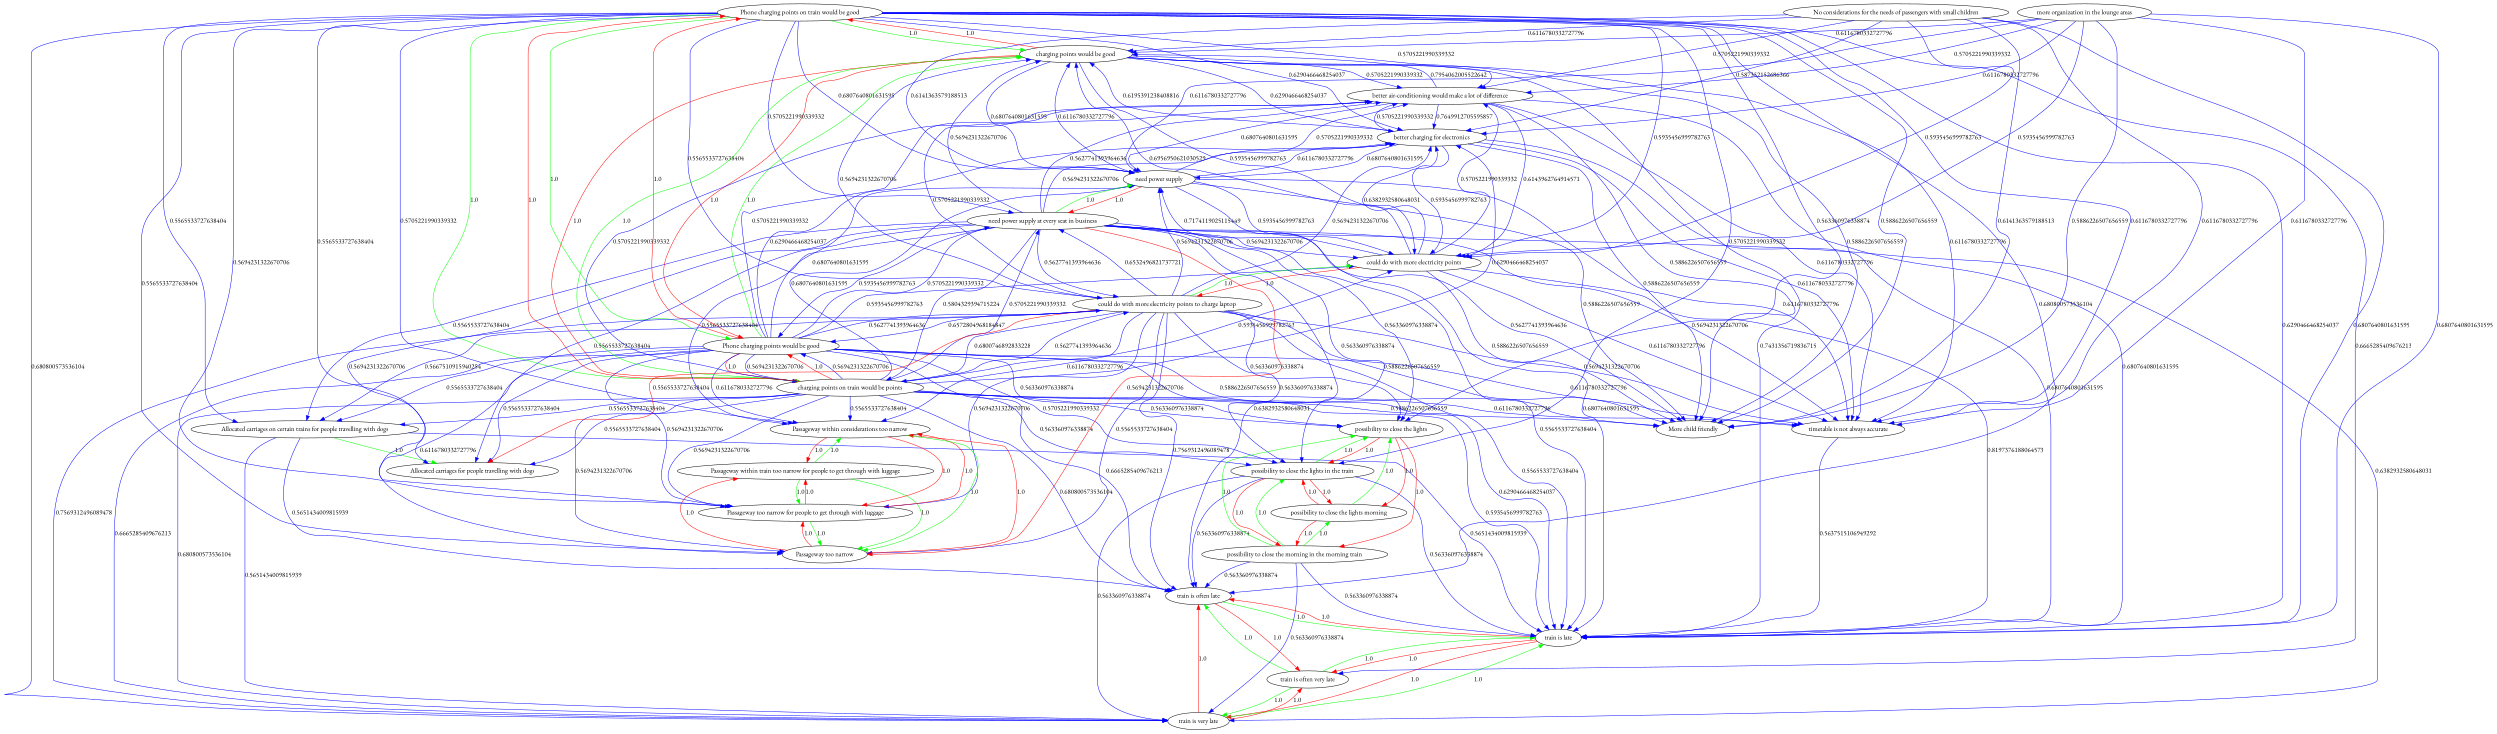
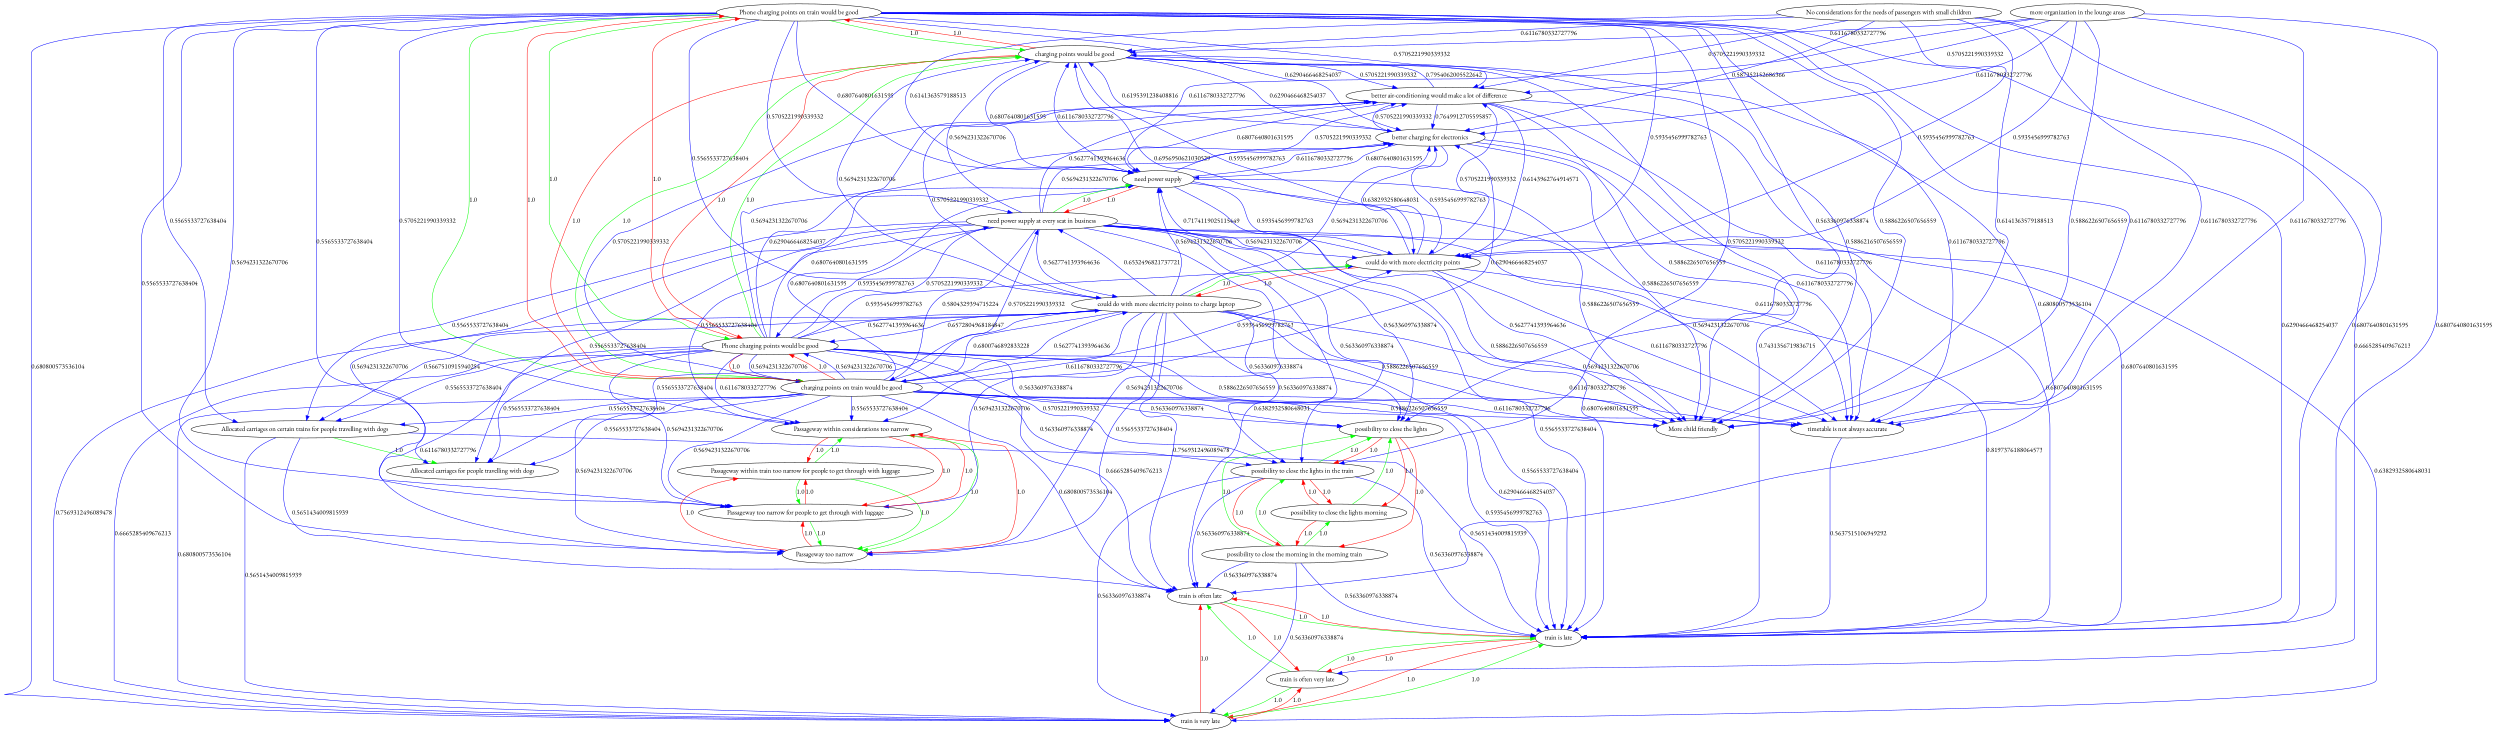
  digraph {
    fontname="EB Garamond"
    node [fontname="EB Garamond"]
    edge [color=blue fontname="EB Garamond"]
    "Allocated carriages on certain trains for people travelling with dogs"
    "Allocated carriages for people travelling with dogs"
    "train is often late"
    "train is late"
    "train is very late"
    "train is often very late"
    "No considerations for the needs of passengers with small children"
    "More child friendly"
    "charging points would be good"
    "better air-conditioning would make a lot of difference"
    "better charging for electronics"
    "could do with more electricity points"
    "need power supply"
    "timetable is not always accurate"
    "Phone charging points on train would be good"
    "Phone charging points would be good"
-   "charging points on train would be good" [label="charging points on train would be points"]
+   "charging points on train would be good"
    "could do with more electricity points to charge laptop"
    "need power supply at every seat in business"
    "Passageway within train too narrow for people to get through with luggage"
    "Passageway too narrow for people to get through with luggage"
    "Passageway too narrow"
    n23 [label="Passageway within considerations too narrow"]
    "possibility to close the lights in the train"
    "possibility to close the lights"
    n26 [label="possibility to close the morning in the morning train"]
    "possibility to close the lights morning"
    "more organization in the lounge areas"
    "Allocated carriages on certain trains for people travelling with dogs" -> "Allocated carriages for people travelling with dogs" [color=green label=1.0]
    "Allocated carriages on certain trains for people travelling with dogs" -> "train is often late" [label=0.5651434009815939]
    "Allocated carriages on certain trains for people travelling with dogs" -> "train is late" [label=0.5651434009815939]
    "Allocated carriages on certain trains for people travelling with dogs" -> "train is very late" [label=0.5651434009815939]
    "train is often late" -> "train is late" [color=green label=1.0]
    "train is often late" -> "train is often very late" [color=red label=1.0]
    "train is late" -> "train is often late" [color=red label=1.0]
    "train is late" -> "train is very late" [color=red label=1.0]
    "train is late" -> "train is often very late" [color=red label=1.0]
    "train is very late" -> "train is often late" [color=red label=1.0]
    "train is very late" -> "train is late" [color=green label=1.0]
    "train is very late" -> "train is often very late" [color=red label=1.0]
    "train is often very late" -> "train is often late" [color=green label=1.0]
    "train is often very late" -> "train is late" [color=green label=1.0]
    "train is often very late" -> "train is very late" [color=green label=1.0]
    "No considerations for the needs of passengers with small children" -> "train is late" [label=0.6807640801631595]
    "No considerations for the needs of passengers with small children" -> "More child friendly" [label=0.6141363579188513]
    "No considerations for the needs of passengers with small children" -> "charging points would be good" [label=0.6116780332727796]
    "No considerations for the needs of passengers with small children" -> "better air-conditioning would make a lot of difference" [label=0.5705221990339332]
    "No considerations for the needs of passengers with small children" -> "better charging for electronics" [label=0.587352152686366]
    "No considerations for the needs of passengers with small children" -> "could do with more electricity points" [label=0.5935456999782763]
    "No considerations for the needs of passengers with small children" -> "need power supply" [label=0.6141363579188513]
    "No considerations for the needs of passengers with small children" -> "timetable is not always accurate" [label=0.6116780332727796]
    "charging points would be good" -> "train is late" [label=0.7431356719836715]
-   "charging points would be good" -> "More child friendly" [label=0.5886226507656559]
+   "charging points would be good" -> "More child friendly" [label=0.5886216507656559]
    "charging points would be good" -> "better air-conditioning would make a lot of difference" [label=0.5705221990339332]
    "charging points would be good" -> "better charging for electronics" [label=0.6290466468254037]
    "charging points would be good" -> "could do with more electricity points" [label=0.5935456999782763]
    "charging points would be good" -> "need power supply" [label=0.6807640801631595]
    "charging points would be good" -> "timetable is not always accurate" [label=0.6116780332727796]
    "charging points would be good" -> "Phone charging points on train would be good" [color=red label=1.0]
    "charging points would be good" -> "Phone charging points would be good" [color=red label=1.0]
    "charging points would be good" -> "charging points on train would be good" [color=red label=1.0]
    "better air-conditioning would make a lot of difference" -> "train is late" [label=0.6807640801631595]
    "better air-conditioning would make a lot of difference" -> "More child friendly" [label=0.5886226507656559]
    "better air-conditioning would make a lot of difference" -> "charging points would be good" [label=0.7954062005522642]
    "better air-conditioning would make a lot of difference" -> "better charging for electronics" [label=0.7649912705595857]
    "better air-conditioning would make a lot of difference" -> "could do with more electricity points" [label=0.6143962764914571]
    "better air-conditioning would make a lot of difference" -> "need power supply" [label=0.6807640801631595]
    "better air-conditioning would make a lot of difference" -> "timetable is not always accurate" [label=0.6116780332727796]
    "better charging for electronics" -> "train is late" [label=0.6807640801631595]
    "better charging for electronics" -> "More child friendly" [label=0.5886226507656559]
    "better charging for electronics" -> "charging points would be good" [label=0.6195391238408816]
    "better charging for electronics" -> "better air-conditioning would make a lot of difference" [label=0.5705221990339332]
    "better charging for electronics" -> "could do with more electricity points" [label=0.5935456999782763]
    "better charging for electronics" -> "need power supply" [label=0.6807640801631595]
    "better charging for electronics" -> "timetable is not always accurate" [label=0.6116780332727796]
    "could do with more electricity points" -> "train is late" [label=0.8197376188064573]
    "could do with more electricity points" -> "More child friendly" [label=0.5886226507656559]
    "could do with more electricity points" -> "charging points would be good" [label=0.6956950621030529]
    "could do with more electricity points" -> "better air-conditioning would make a lot of difference" [label=0.5705221990339332]
    "could do with more electricity points" -> "better charging for electronics" [label=0.6382932580648031]
    "could do with more electricity points" -> "need power supply" [label=0.7174119025115449]
    "could do with more electricity points" -> "timetable is not always accurate" [label=0.6116780332727796]
    "could do with more electricity points" -> "could do with more electricity points to charge laptop" [color=red label=1.0]
    "need power supply" -> "train is late" [label=0.6807640801631595]
    "need power supply" -> "More child friendly" [label=0.5886226507656559]
    "need power supply" -> "charging points would be good" [label=0.6116780332727796]
    "need power supply" -> "better air-conditioning would make a lot of difference" [label=0.5705221990339332]
    "need power supply" -> "better charging for electronics" [label=0.6116780332727796]
    "need power supply" -> "could do with more electricity points" [label=0.5935456999782763]
    "need power supply" -> "timetable is not always accurate" [label=0.6116780332727796]
    "need power supply" -> "need power supply at every seat in business" [color=red label=1.0]
    "timetable is not always accurate" -> "train is late" [label=0.5637515106949292]
    "Phone charging points on train would be good" -> "Allocated carriages on certain trains for people travelling with dogs" [label=0.5565533727638404]
    "Phone charging points on train would be good" -> "Allocated carriages for people travelling with dogs" [label=0.5565533727638404]
    "Phone charging points on train would be good" -> "train is often late" [label=0.680800573536104]
    "Phone charging points on train would be good" -> "train is late" [label=0.6290466468254037]
    "Phone charging points on train would be good" -> "train is very late" [label=0.680800573536104]
    "Phone charging points on train would be good" -> "train is often very late" [label=0.6665285409676213]
    "Phone charging points on train would be good" -> "More child friendly" [label=0.5886226507656559]
    "Phone charging points on train would be good" -> "charging points would be good" [color=green label=1.0]
    "Phone charging points on train would be good" -> "better air-conditioning would make a lot of difference" [label=0.5705221990339332]
    "Phone charging points on train would be good" -> "better charging for electronics" [label=0.6290466468254037]
    "Phone charging points on train would be good" -> "could do with more electricity points" [label=0.5935456999782763]
    "Phone charging points on train would be good" -> "need power supply" [label=0.6807640801631595]
    "Phone charging points on train would be good" -> "timetable is not always accurate" [label=0.6116780332727796]
    "Phone charging points on train would be good" -> "Phone charging points would be good" [color=green label=1.0]
    "Phone charging points on train would be good" -> "charging points on train would be good" [color=green label=1.0]
    "Phone charging points on train would be good" -> "could do with more electricity points to charge laptop" [label=0.5565533727638404]
    "Phone charging points on train would be good" -> "need power supply at every seat in business" [label=0.5705221990339332]
    "Phone charging points on train would be good" -> "Passageway too narrow for people to get through with luggage" [label=0.5694231322670706]
    "Phone charging points on train would be good" -> "Passageway too narrow" [label=0.5565533727638404]
    "Phone charging points on train would be good" -> n23 [label=0.5705221990339332]
    "Phone charging points on train would be good" -> "possibility to close the lights in the train" [label=0.5705221990339332]
    "Phone charging points on train would be good" -> "possibility to close the lights" [label=0.563360976338874]
    "Phone charging points would be good" -> "Allocated carriages on certain trains for people travelling with dogs" [label=0.5565533727638404]
    "Phone charging points would be good" -> "Allocated carriages for people travelling with dogs" [label=0.5565533727638404]
    "Phone charging points would be good" -> "train is often late" [label=0.6665285409676213]
    "Phone charging points would be good" -> "train is late" [label=0.6290466468254037]
    "Phone charging points would be good" -> "train is very late" [label=0.6665285409676213]
    "Phone charging points would be good" -> "More child friendly" [label=0.5886226507656559]
    "Phone charging points would be good" -> "charging points would be good" [color=green label=1.0]
-   "Phone charging points would be good" -> "better air-conditioning would make a lot of difference" [label=0.5705221990339332]
+   "Phone charging points would be good" -> "better air-conditioning would make a lot of difference" [label=0.5694231322670706]
    "Phone charging points would be good" -> "better charging for electronics" [label=0.6290466468254037]
    "Phone charging points would be good" -> "could do with more electricity points" [label=0.5935456999782763]
    "Phone charging points would be good" -> "need power supply" [label=0.6807640801631595]
    "Phone charging points would be good" -> "timetable is not always accurate" [label=0.6116780332727796]
    "Phone charging points would be good" -> "Phone charging points on train would be good" [color=red label=1.0]
    "Phone charging points would be good" -> "charging points on train would be good" [color=red label=1.0]
    "Phone charging points would be good" -> "charging points on train would be good" [label=0.5694231322670706]
    "Phone charging points would be good" -> "could do with more electricity points to charge laptop" [label=0.5627741393964636]
    "Phone charging points would be good" -> "need power supply at every seat in business" [label=0.5705221990339332]
    "Phone charging points would be good" -> "Passageway too narrow for people to get through with luggage" [label=0.5694231322670706]
    "Phone charging points would be good" -> "Passageway too narrow" [label=0.6116780332727796]
    "Phone charging points would be good" -> n23 [label=0.6116780332727796]
    "Phone charging points would be good" -> "possibility to close the lights in the train" [label=0.5705221990339332]
    "Phone charging points would be good" -> "possibility to close the lights" [label=0.563360976338874]
    "charging points on train would be good" -> "Allocated carriages on certain trains for people travelling with dogs" [label=0.5565533727638404]
    "charging points on train would be good" -> "Allocated carriages for people travelling with dogs" [label=0.5565533727638404]
    "charging points on train would be good" -> "train is often late" [label=0.680800573536104]
    "charging points on train would be good" -> "train is late" [label=0.5935456999782763]
    "charging points on train would be good" -> "train is very late" [label=0.680800573536104]
    "charging points on train would be good" -> "More child friendly" [label=0.5886226507656559]
    "charging points on train would be good" -> "charging points would be good" [color=green label=1.0]
    "charging points on train would be good" -> "better air-conditioning would make a lot of difference" [label=0.5705221990339332]
    "charging points on train would be good" -> "better charging for electronics" [label=0.6290466468254037]
    "charging points on train would be good" -> "could do with more electricity points" [label=0.5935456999782763]
    "charging points on train would be good" -> "need power supply" [label=0.6807640801631595]
    "charging points on train would be good" -> "timetable is not always accurate" [label=0.6116780332727796]
    "charging points on train would be good" -> "Phone charging points on train would be good" [color=red label=1.0]
    "charging points on train would be good" -> "Phone charging points would be good" [color=red label=1.0]
    "charging points on train would be good" -> "Phone charging points would be good" [label=0.5694231322670706]
    "charging points on train would be good" -> "could do with more electricity points to charge laptop" [label=0.5627741393964636]
    "charging points on train would be good" -> "need power supply at every seat in business" [label=0.5705221990339332]
    "charging points on train would be good" -> "Passageway too narrow for people to get through with luggage" [label=0.5694231322670706]
    "charging points on train would be good" -> "Passageway too narrow" [label=0.5694231322670706]
    "charging points on train would be good" -> n23 [label=0.5565533727638404]
    "charging points on train would be good" -> "possibility to close the lights in the train" [label=0.563360976338874]
    "charging points on train would be good" -> "possibility to close the lights" [label=0.563360976338874]
    "could do with more electricity points to charge laptop" -> "Allocated carriages on certain trains for people travelling with dogs" [label=0.5667510915940254]
-   "could do with more electricity points to charge laptop" -> "Allocated carriages for people travelling with dogs" [color=red label=0.5565533727638404]
+   "could do with more electricity points to charge laptop" -> "Allocated carriages for people travelling with dogs" [label=0.5565533727638404]
    "could do with more electricity points to charge laptop" -> "train is often late" [label=0.7569312496089478]
    "could do with more electricity points to charge laptop" -> "train is late" [label=0.5565533727638404]
    "could do with more electricity points to charge laptop" -> "train is very late" [label=0.7569312496089478]
    "could do with more electricity points to charge laptop" -> "More child friendly" [label=0.5886226507656559]
    "could do with more electricity points to charge laptop" -> "charging points would be good" [label=0.5694231322670706]
    "could do with more electricity points to charge laptop" -> "better air-conditioning would make a lot of difference" [label=0.5705221990339332]
    "could do with more electricity points to charge laptop" -> "better charging for electronics" [label=0.5694231322670706]
    "could do with more electricity points to charge laptop" -> "could do with more electricity points" [color=green label=1.0]
    "could do with more electricity points to charge laptop" -> "need power supply" [label=0.5694231322670706]
    "could do with more electricity points to charge laptop" -> "timetable is not always accurate" [label=0.5694231322670706]
    "could do with more electricity points to charge laptop" -> "Phone charging points would be good" [label=0.6572804968184847]
    "could do with more electricity points to charge laptop" -> "charging points on train would be good" [label=0.6800746892833228]
    "could do with more electricity points to charge laptop" -> "need power supply at every seat in business" [label=0.6532496821737721]
    "could do with more electricity points to charge laptop" -> "Passageway too narrow for people to get through with luggage" [label=0.5694231322670706]
    "could do with more electricity points to charge laptop" -> "Passageway too narrow" [label=0.5565533727638404]
    "could do with more electricity points to charge laptop" -> n23 [label=0.6116780332727796]
    "could do with more electricity points to charge laptop" -> "possibility to close the lights in the train" [label=0.563360976338874]
    "could do with more electricity points to charge laptop" -> "possibility to close the lights" [label=0.563360976338874]
    "need power supply at every seat in business" -> "Allocated carriages on certain trains for people travelling with dogs" [label=0.5565533727638404]
    "need power supply at every seat in business" -> "Allocated carriages for people travelling with dogs" [label=0.5565533727638404]
    "need power supply at every seat in business" -> "train is often late" [label=0.6382932580648031]
    "need power supply at every seat in business" -> "train is late" [label=0.5565533727638404]
    "need power supply at every seat in business" -> "train is very late" [label=0.6382932580648031]
    "need power supply at every seat in business" -> "More child friendly" [label=0.5627741393964636]
    "need power supply at every seat in business" -> "charging points would be good" [label=0.5694231322670706]
    "need power supply at every seat in business" -> "better air-conditioning would make a lot of difference" [label=0.5627741393964636]
    "need power supply at every seat in business" -> "better charging for electronics" [label=0.5694231322670706]
    "need power supply at every seat in business" -> "could do with more electricity points" [label=0.5694231322670706]
    "need power supply at every seat in business" -> "need power supply" [color=green label=1.0]
    "need power supply at every seat in business" -> "timetable is not always accurate" [label=0.5694231322670706]
    "need power supply at every seat in business" -> "Phone charging points would be good" [label=0.5935456999782763]
    "need power supply at every seat in business" -> "charging points on train would be good" [label=0.5804329394715224]
    "need power supply at every seat in business" -> "could do with more electricity points to charge laptop" [label=0.5627741393964636]
    "need power supply at every seat in business" -> "Passageway too narrow for people to get through with luggage" [label=0.5694231322670706]
-   "need power supply at every seat in business" -> "Passageway too narrow" [color=red label=0.5694231322670706]
+   "need power supply at every seat in business" -> "Passageway too narrow" [label=0.5694231322670706]
    "need power supply at every seat in business" -> n23 [label=0.5565533727638404]
    "need power supply at every seat in business" -> "possibility to close the lights in the train" [label=0.563360976338874]
    "need power supply at every seat in business" -> "possibility to close the lights" [label=0.563360976338874]
    "Passageway within train too narrow for people to get through with luggage" -> "Passageway too narrow for people to get through with luggage" [color=green label=1.0]
    "Passageway within train too narrow for people to get through with luggage" -> "Passageway too narrow" [color=green label=1.0]
    "Passageway within train too narrow for people to get through with luggage" -> n23 [color=green label=1.0]
    "Passageway too narrow for people to get through with luggage" -> "Passageway within train too narrow for people to get through with luggage" [color=red label=1.0]
    "Passageway too narrow for people to get through with luggage" -> "Passageway too narrow" [color=green label=1.0]
    "Passageway too narrow for people to get through with luggage" -> n23 [color=red label=1.0]
    "Passageway too narrow" -> "Passageway within train too narrow for people to get through with luggage" [color=red label=1.0]
    "Passageway too narrow" -> "Passageway too narrow for people to get through with luggage" [color=red label=1.0]
    "Passageway too narrow" -> n23 [color=red label=1.0]
    n23 -> "Passageway within train too narrow for people to get through with luggage" [color=red label=1.0]
    n23 -> "Passageway too narrow for people to get through with luggage" [color=red label=1.0]
    n23 -> "Passageway too narrow" [color=green label=1.0]
    "possibility to close the lights in the train" -> "train is often late" [label=0.563360976338874]
    "possibility to close the lights in the train" -> "train is late" [label=0.563360976338874]
    "possibility to close the lights in the train" -> "train is very late" [label=0.563360976338874]
    "possibility to close the lights in the train" -> "possibility to close the lights" [color=green label=1.0]
    "possibility to close the lights in the train" -> n26 [color=red label=1.0]
    "possibility to close the lights in the train" -> "possibility to close the lights morning" [color=red label=1.0]
    "possibility to close the lights" -> "possibility to close the lights in the train" [color=red label=1.0]
    "possibility to close the lights" -> n26 [color=red label=1.0]
    "possibility to close the lights" -> "possibility to close the lights morning" [color=red label=1.0]
    n26 -> "train is often late" [label=0.563360976338874]
    n26 -> "train is late" [label=0.563360976338874]
    n26 -> "train is very late" [label=0.563360976338874]
    n26 -> "possibility to close the lights in the train" [color=green label=1.0]
    n26 -> "possibility to close the lights" [color=green label=1.0]
    n26 -> "possibility to close the lights morning" [color=green label=1.0]
    "possibility to close the lights morning" -> "possibility to close the lights in the train" [color=red label=1.0]
    "possibility to close the lights morning" -> "possibility to close the lights" [color=green label=1.0]
    "possibility to close the lights morning" -> n26 [color=red label=1.0]
    "more organization in the lounge areas" -> "train is late" [label=0.6807640801631595]
    "more organization in the lounge areas" -> "More child friendly" [label=0.5886226507656559]
    "more organization in the lounge areas" -> "charging points would be good" [label=0.6116780332727796]
    "more organization in the lounge areas" -> "better air-conditioning would make a lot of difference" [label=0.5705221990339332]
    "more organization in the lounge areas" -> "better charging for electronics" [label=0.6116780332727796]
    "more organization in the lounge areas" -> "could do with more electricity points" [label=0.5935456999782763]
    "more organization in the lounge areas" -> "need power supply" [label=0.6116780332727796]
    "more organization in the lounge areas" -> "timetable is not always accurate" [label=0.6116780332727796]
  }
